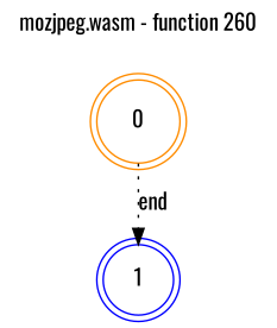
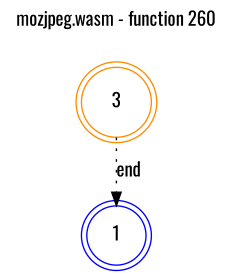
  digraph {
    label="mozjpeg.wasm - function 260"
    labelfontcolor=black
    labelfontname=Helvetica
    labelfontsize=16
    labelloc=t
    fontname=Oswald
    node [shape=doublecircle fontname=Oswald]
-   0 [color=darkorange]
+   0 [color=darkorange label=3]
    1 [color=blue]
    0 -> 1 [label=end style=dotted arrowhead=normal fontname=Oswald]
  }
